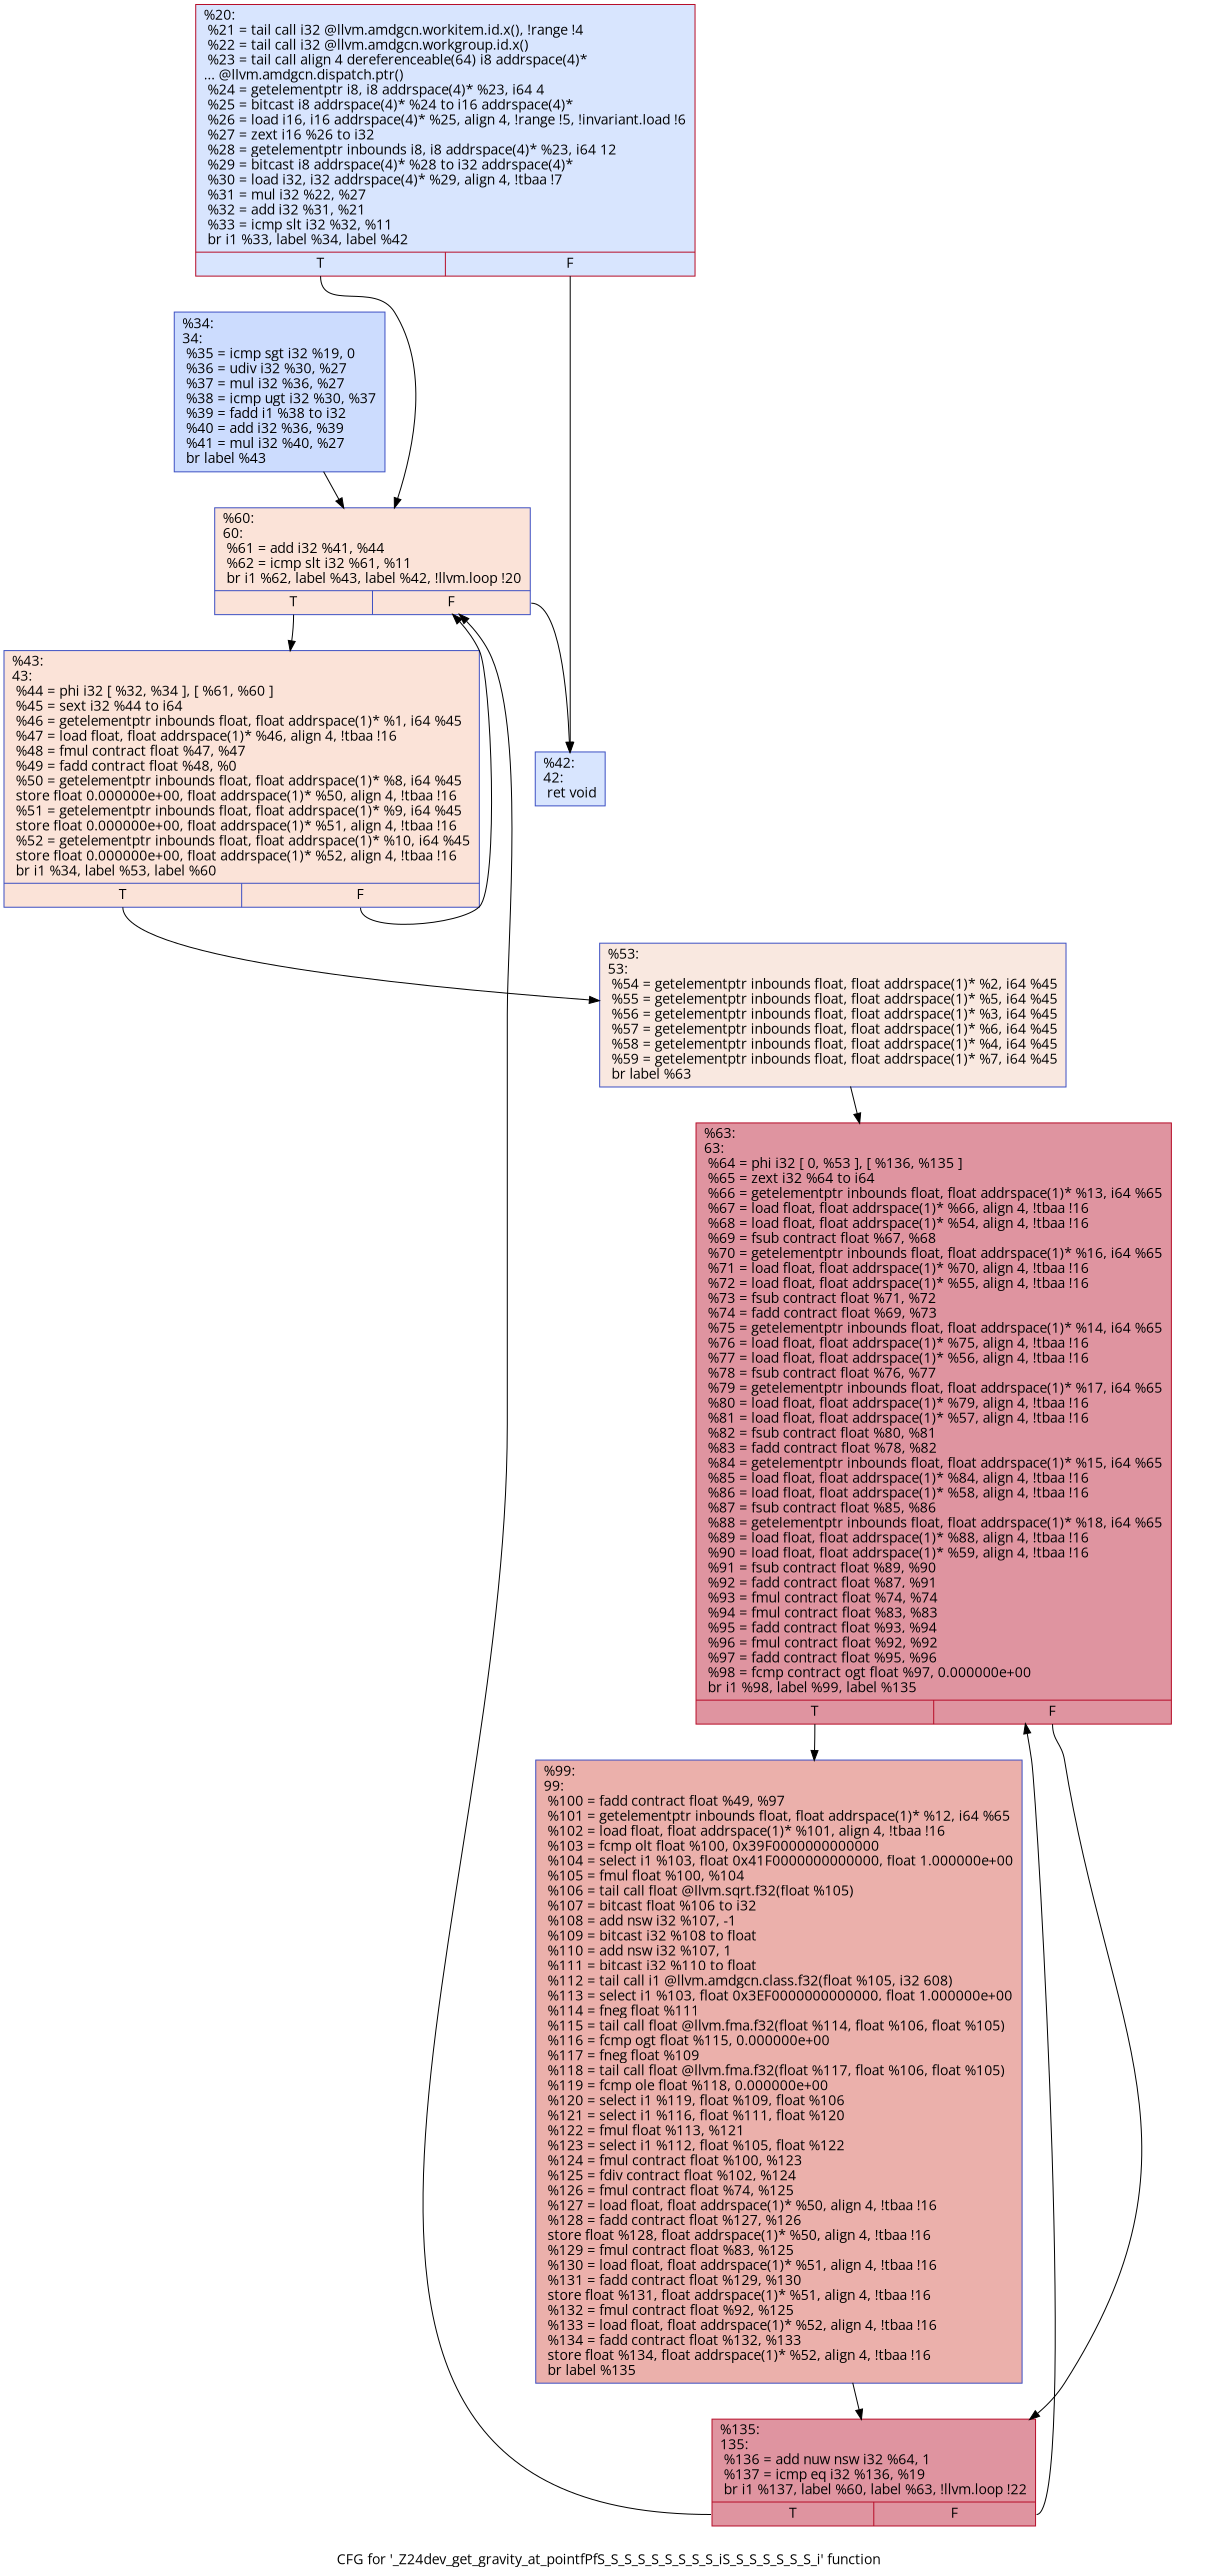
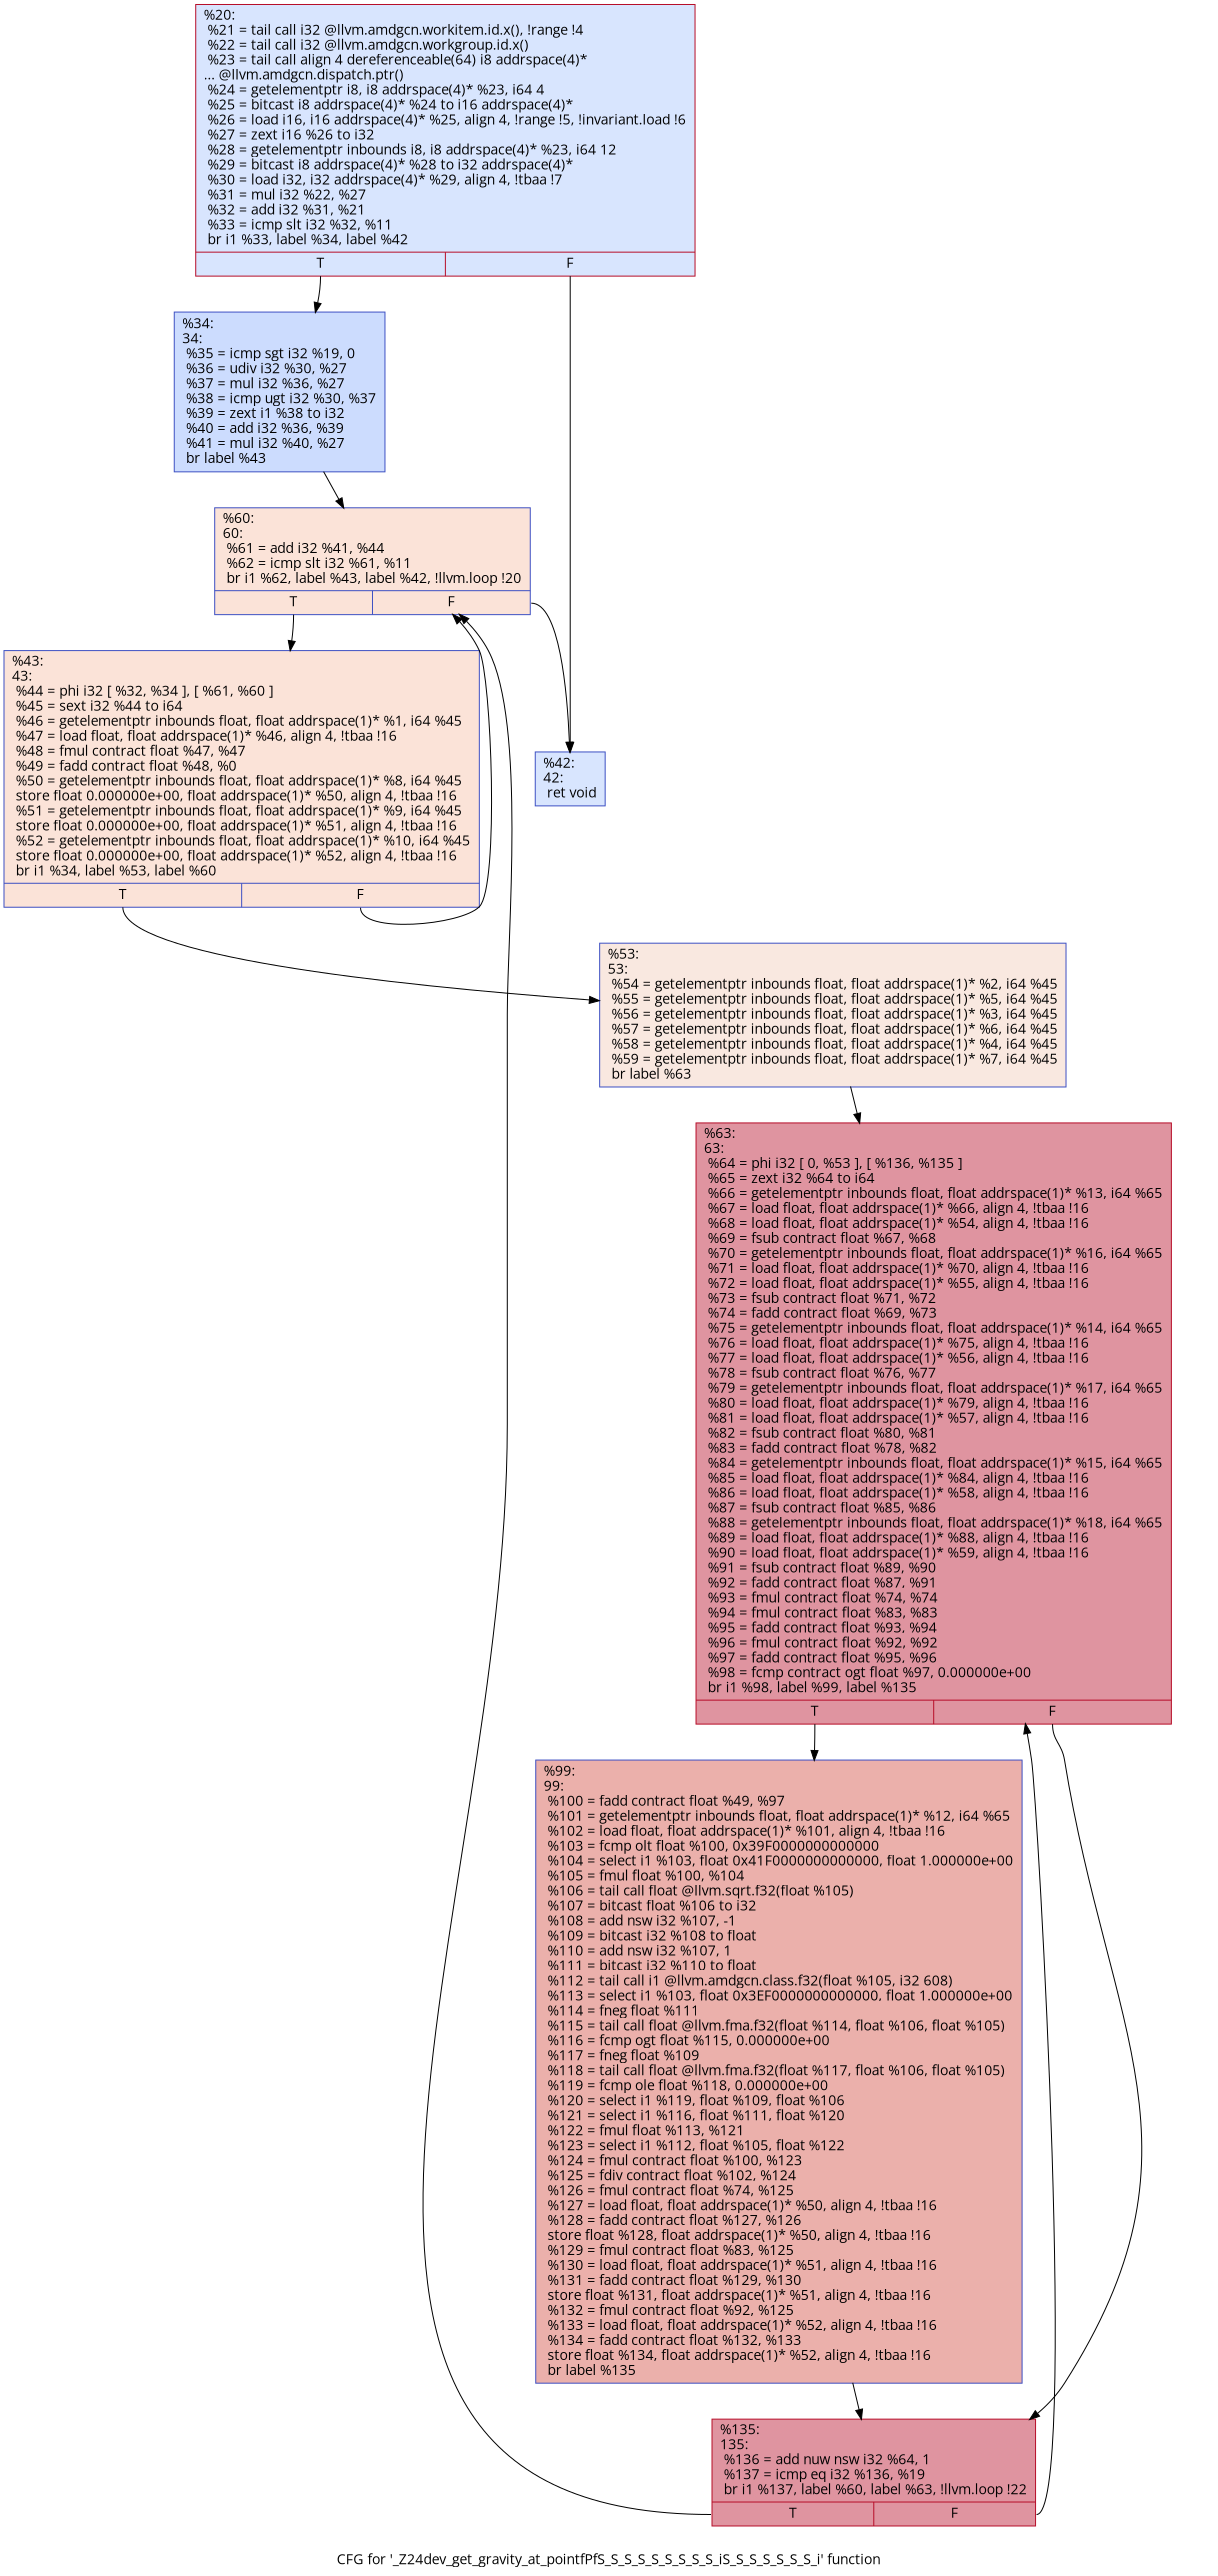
  digraph {
    fontname="Open Sans"
    label="CFG for '_Z24dev_get_gravity_at_pointfPfS_S_S_S_S_S_S_S_S_iS_S_S_S_S_S_S_i' function"
    node [color="#3d50c3ff" fillcolor="#a7c5fe70" fontname="Open Sans" shape=record style=filled]
    edge [fontname="Open Sans" tailport=s0]
    n1 [color="#b70d28ff" label="{%20:\l  %21 = tail call i32 @llvm.amdgcn.workitem.id.x(), !range !4\l  %22 = tail call i32 @llvm.amdgcn.workgroup.id.x()\l  %23 = tail call align 4 dereferenceable(64) i8 addrspace(4)*\l... @llvm.amdgcn.dispatch.ptr()\l  %24 = getelementptr i8, i8 addrspace(4)* %23, i64 4\l  %25 = bitcast i8 addrspace(4)* %24 to i16 addrspace(4)*\l  %26 = load i16, i16 addrspace(4)* %25, align 4, !range !5, !invariant.load !6\l  %27 = zext i16 %26 to i32\l  %28 = getelementptr inbounds i8, i8 addrspace(4)* %23, i64 12\l  %29 = bitcast i8 addrspace(4)* %28 to i32 addrspace(4)*\l  %30 = load i32, i32 addrspace(4)* %29, align 4, !tbaa !7\l  %31 = mul i32 %22, %27\l  %32 = add i32 %31, %21\l  %33 = icmp slt i32 %32, %11\l  br i1 %33, label %34, label %42\l|{<s0>T|<s1>F}}"]
-   n2 [fillcolor="#8caffe70" label="{%34:\l34:                                               \l  %35 = icmp sgt i32 %19, 0\l  %36 = udiv i32 %30, %27\l  %37 = mul i32 %36, %27\l  %38 = icmp ugt i32 %30, %37\l  %39 = fadd i1 %38 to i32\l  %40 = add i32 %36, %39\l  %41 = mul i32 %40, %27\l  br label %43\l}"]
+   n2 [fillcolor="#8caffe70" label="{%34:\l34:                                               \l  %35 = icmp sgt i32 %19, 0\l  %36 = udiv i32 %30, %27\l  %37 = mul i32 %36, %27\l  %38 = icmp ugt i32 %30, %37\l  %39 = zext i1 %38 to i32\l  %40 = add i32 %36, %39\l  %41 = mul i32 %40, %27\l  br label %43\l}"]
    n3 [label="{%42:\l42:                                               \l  ret void\l}"]
    n4 [fillcolor="#f6bfa670" label="{%60:\l60:                                               \l  %61 = add i32 %41, %44\l  %62 = icmp slt i32 %61, %11\l  br i1 %62, label %43, label %42, !llvm.loop !20\l|{<s0>T|<s1>F}}"]
    n5 [fillcolor="#f6bfa670" label="{%43:\l43:                                               \l  %44 = phi i32 [ %32, %34 ], [ %61, %60 ]\l  %45 = sext i32 %44 to i64\l  %46 = getelementptr inbounds float, float addrspace(1)* %1, i64 %45\l  %47 = load float, float addrspace(1)* %46, align 4, !tbaa !16\l  %48 = fmul contract float %47, %47\l  %49 = fadd contract float %48, %0\l  %50 = getelementptr inbounds float, float addrspace(1)* %8, i64 %45\l  store float 0.000000e+00, float addrspace(1)* %50, align 4, !tbaa !16\l  %51 = getelementptr inbounds float, float addrspace(1)* %9, i64 %45\l  store float 0.000000e+00, float addrspace(1)* %51, align 4, !tbaa !16\l  %52 = getelementptr inbounds float, float addrspace(1)* %10, i64 %45\l  store float 0.000000e+00, float addrspace(1)* %52, align 4, !tbaa !16\l  br i1 %34, label %53, label %60\l|{<s0>T|<s1>F}}"]
    n6 [fillcolor="#f1ccb870" label="{%53:\l53:                                               \l  %54 = getelementptr inbounds float, float addrspace(1)* %2, i64 %45\l  %55 = getelementptr inbounds float, float addrspace(1)* %5, i64 %45\l  %56 = getelementptr inbounds float, float addrspace(1)* %3, i64 %45\l  %57 = getelementptr inbounds float, float addrspace(1)* %6, i64 %45\l  %58 = getelementptr inbounds float, float addrspace(1)* %4, i64 %45\l  %59 = getelementptr inbounds float, float addrspace(1)* %7, i64 %45\l  br label %63\l}"]
    n7 [color="#b70d28ff" fillcolor="#b70d2870" label="{%63:\l63:                                               \l  %64 = phi i32 [ 0, %53 ], [ %136, %135 ]\l  %65 = zext i32 %64 to i64\l  %66 = getelementptr inbounds float, float addrspace(1)* %13, i64 %65\l  %67 = load float, float addrspace(1)* %66, align 4, !tbaa !16\l  %68 = load float, float addrspace(1)* %54, align 4, !tbaa !16\l  %69 = fsub contract float %67, %68\l  %70 = getelementptr inbounds float, float addrspace(1)* %16, i64 %65\l  %71 = load float, float addrspace(1)* %70, align 4, !tbaa !16\l  %72 = load float, float addrspace(1)* %55, align 4, !tbaa !16\l  %73 = fsub contract float %71, %72\l  %74 = fadd contract float %69, %73\l  %75 = getelementptr inbounds float, float addrspace(1)* %14, i64 %65\l  %76 = load float, float addrspace(1)* %75, align 4, !tbaa !16\l  %77 = load float, float addrspace(1)* %56, align 4, !tbaa !16\l  %78 = fsub contract float %76, %77\l  %79 = getelementptr inbounds float, float addrspace(1)* %17, i64 %65\l  %80 = load float, float addrspace(1)* %79, align 4, !tbaa !16\l  %81 = load float, float addrspace(1)* %57, align 4, !tbaa !16\l  %82 = fsub contract float %80, %81\l  %83 = fadd contract float %78, %82\l  %84 = getelementptr inbounds float, float addrspace(1)* %15, i64 %65\l  %85 = load float, float addrspace(1)* %84, align 4, !tbaa !16\l  %86 = load float, float addrspace(1)* %58, align 4, !tbaa !16\l  %87 = fsub contract float %85, %86\l  %88 = getelementptr inbounds float, float addrspace(1)* %18, i64 %65\l  %89 = load float, float addrspace(1)* %88, align 4, !tbaa !16\l  %90 = load float, float addrspace(1)* %59, align 4, !tbaa !16\l  %91 = fsub contract float %89, %90\l  %92 = fadd contract float %87, %91\l  %93 = fmul contract float %74, %74\l  %94 = fmul contract float %83, %83\l  %95 = fadd contract float %93, %94\l  %96 = fmul contract float %92, %92\l  %97 = fadd contract float %95, %96\l  %98 = fcmp contract ogt float %97, 0.000000e+00\l  br i1 %98, label %99, label %135\l|{<s0>T|<s1>F}}"]
    n8 [fillcolor="#d24b4070" label="{%99:\l99:                                               \l  %100 = fadd contract float %49, %97\l  %101 = getelementptr inbounds float, float addrspace(1)* %12, i64 %65\l  %102 = load float, float addrspace(1)* %101, align 4, !tbaa !16\l  %103 = fcmp olt float %100, 0x39F0000000000000\l  %104 = select i1 %103, float 0x41F0000000000000, float 1.000000e+00\l  %105 = fmul float %100, %104\l  %106 = tail call float @llvm.sqrt.f32(float %105)\l  %107 = bitcast float %106 to i32\l  %108 = add nsw i32 %107, -1\l  %109 = bitcast i32 %108 to float\l  %110 = add nsw i32 %107, 1\l  %111 = bitcast i32 %110 to float\l  %112 = tail call i1 @llvm.amdgcn.class.f32(float %105, i32 608)\l  %113 = select i1 %103, float 0x3EF0000000000000, float 1.000000e+00\l  %114 = fneg float %111\l  %115 = tail call float @llvm.fma.f32(float %114, float %106, float %105)\l  %116 = fcmp ogt float %115, 0.000000e+00\l  %117 = fneg float %109\l  %118 = tail call float @llvm.fma.f32(float %117, float %106, float %105)\l  %119 = fcmp ole float %118, 0.000000e+00\l  %120 = select i1 %119, float %109, float %106\l  %121 = select i1 %116, float %111, float %120\l  %122 = fmul float %113, %121\l  %123 = select i1 %112, float %105, float %122\l  %124 = fmul contract float %100, %123\l  %125 = fdiv contract float %102, %124\l  %126 = fmul contract float %74, %125\l  %127 = load float, float addrspace(1)* %50, align 4, !tbaa !16\l  %128 = fadd contract float %127, %126\l  store float %128, float addrspace(1)* %50, align 4, !tbaa !16\l  %129 = fmul contract float %83, %125\l  %130 = load float, float addrspace(1)* %51, align 4, !tbaa !16\l  %131 = fadd contract float %129, %130\l  store float %131, float addrspace(1)* %51, align 4, !tbaa !16\l  %132 = fmul contract float %92, %125\l  %133 = load float, float addrspace(1)* %52, align 4, !tbaa !16\l  %134 = fadd contract float %132, %133\l  store float %134, float addrspace(1)* %52, align 4, !tbaa !16\l  br label %135\l}"]
    n9 [color="#b70d28ff" fillcolor="#b70d2870" label="{%135:\l135:                                              \l  %136 = add nuw nsw i32 %64, 1\l  %137 = icmp eq i32 %136, %19\l  br i1 %137, label %60, label %63, !llvm.loop !22\l|{<s0>T|<s1>F}}"]
-   n1 -> n4
+   n1 -> n2
    n1 -> n3 [tailport=s1]
    n2 -> n4
    n4 -> n3 [tailport=s1]
    n4 -> n5
    n5 -> n4 [tailport=s1]
    n5 -> n6
    n6 -> n7
    n7 -> n8
    n7 -> n9 [tailport=s1]
    n8 -> n9
    n9 -> n4
    n9 -> n7 [tailport=s1]
  }
